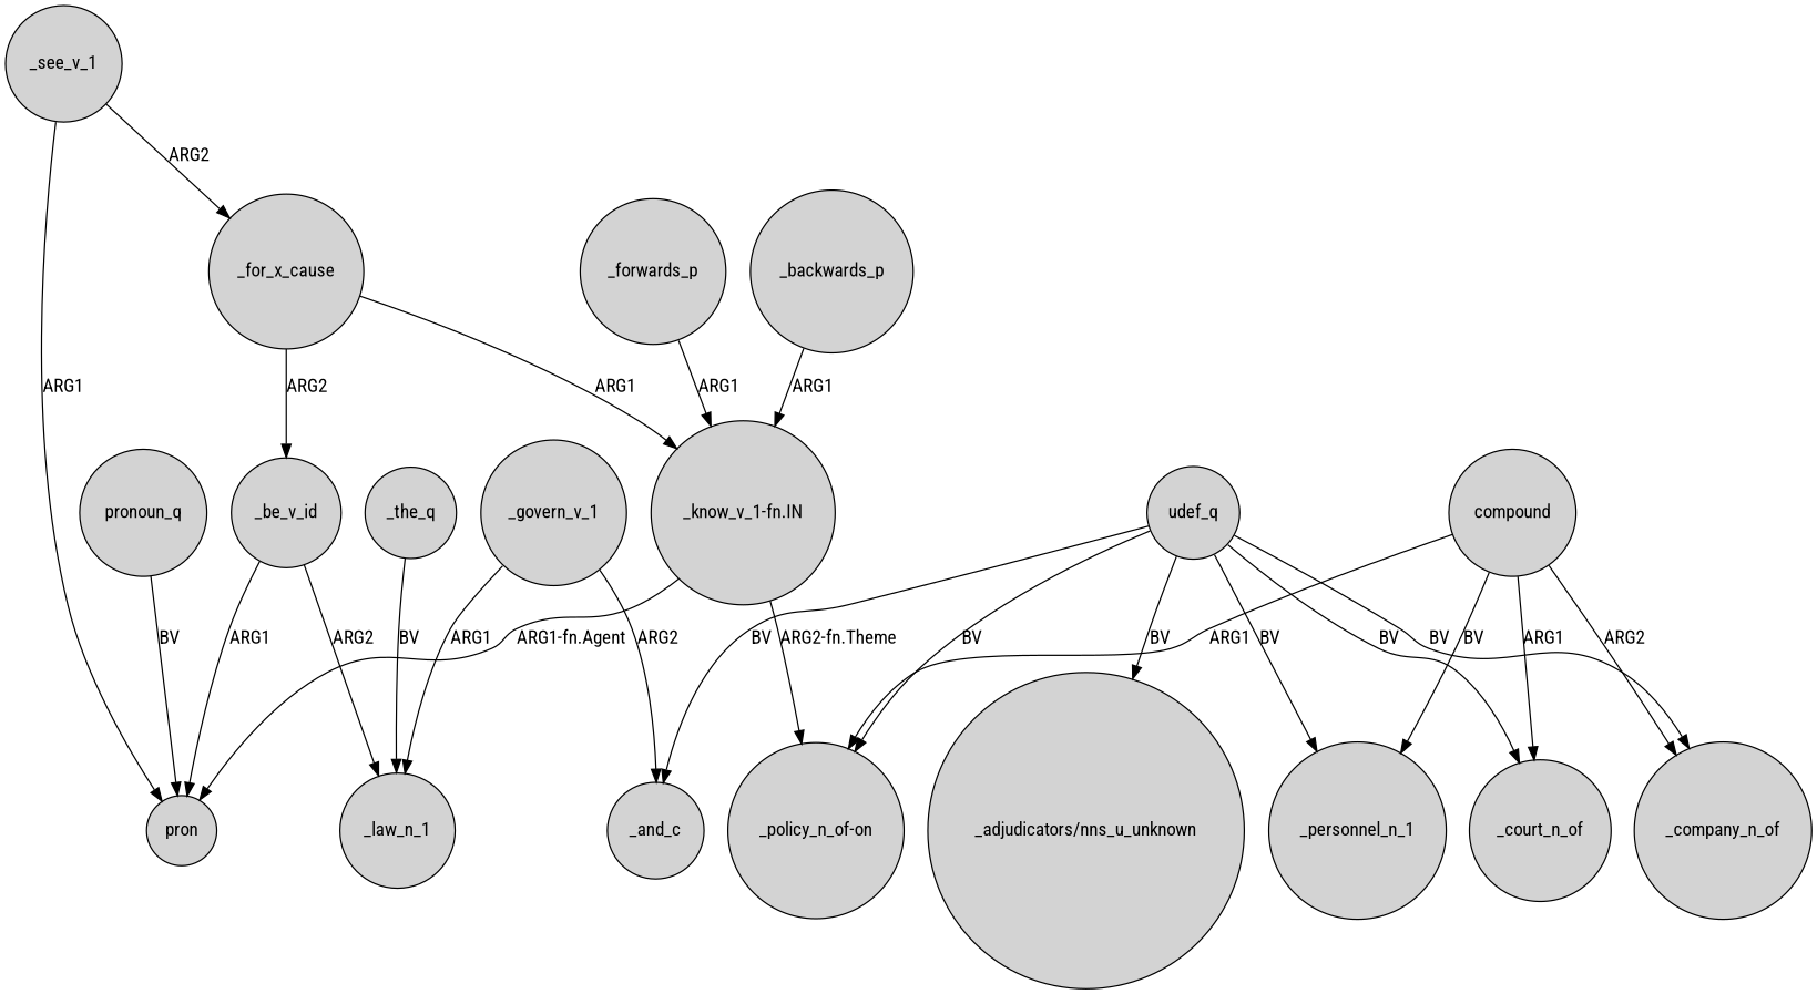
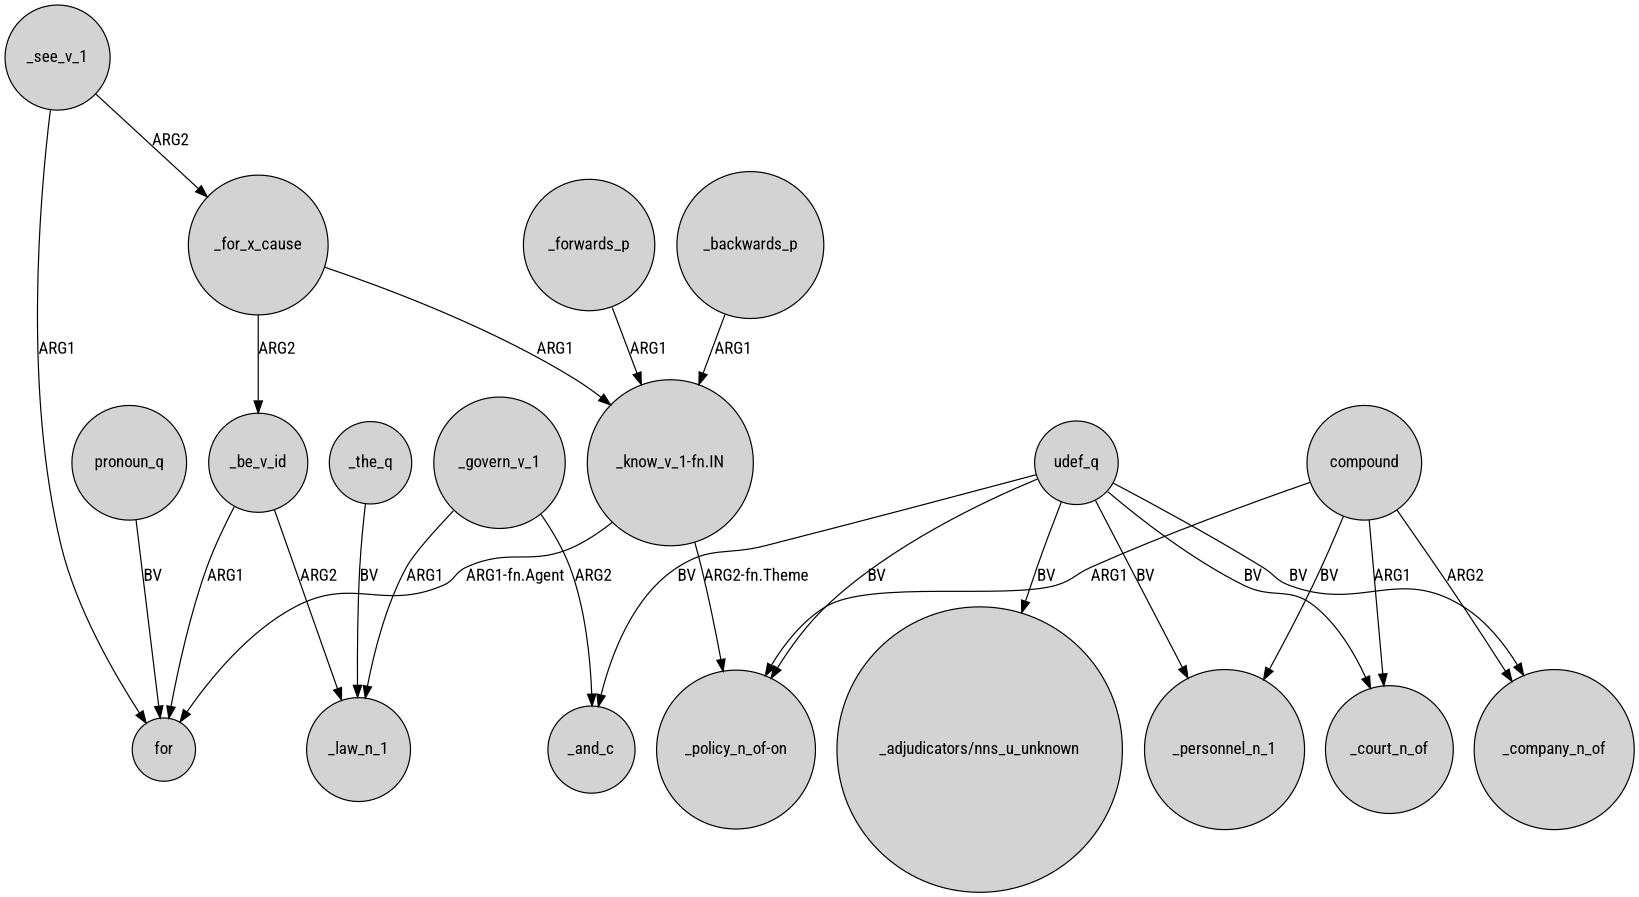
  digraph {
    fontname="Roboto Condensed"
    node [fontname="Roboto Condensed" shape=circle style=filled]
    edge [fontname="Roboto Condensed"]
    _backwards_p
    "_know_v_1-fn.IN"
-   pron
+   pron [label=for]
    "_policy_n_of-on"
    _be_v_id
    _law_n_1
    udef_q
    _court_n_of
    _and_c
    _company_n_of
    _personnel_n_1
    "_adjudicators/nns_u_unknown"
    _govern_v_1
    compound
    pronoun_q
    _forwards_p
    _see_v_1
    _for_x_cause
    _the_q
    _backwards_p -> "_know_v_1-fn.IN" [label=ARG1]
    "_know_v_1-fn.IN" -> pron [label="ARG1-fn.Agent"]
    "_know_v_1-fn.IN" -> "_policy_n_of-on" [label="ARG2-fn.Theme"]
    _be_v_id -> pron [label=ARG1]
    _be_v_id -> _law_n_1 [label=ARG2]
    udef_q -> "_policy_n_of-on" [label=BV]
    udef_q -> _court_n_of [label=BV]
    udef_q -> _and_c [label=BV]
    udef_q -> _company_n_of [label=BV]
    udef_q -> _personnel_n_1 [label=BV]
    udef_q -> "_adjudicators/nns_u_unknown" [label=BV]
    _govern_v_1 -> _law_n_1 [label=ARG1]
    _govern_v_1 -> _and_c [label=ARG2]
    compound -> "_policy_n_of-on" [label=ARG1]
    compound -> _court_n_of [label=ARG1]
    compound -> _company_n_of [label=ARG2]
    compound -> _personnel_n_1 [label=BV]
    pronoun_q -> pron [label=BV]
    _forwards_p -> "_know_v_1-fn.IN" [label=ARG1]
    _see_v_1 -> pron [label=ARG1]
    _see_v_1 -> _for_x_cause [label=ARG2]
    _for_x_cause -> "_know_v_1-fn.IN" [label=ARG1]
    _for_x_cause -> _be_v_id [label=ARG2]
    _the_q -> _law_n_1 [label=BV]
  }
